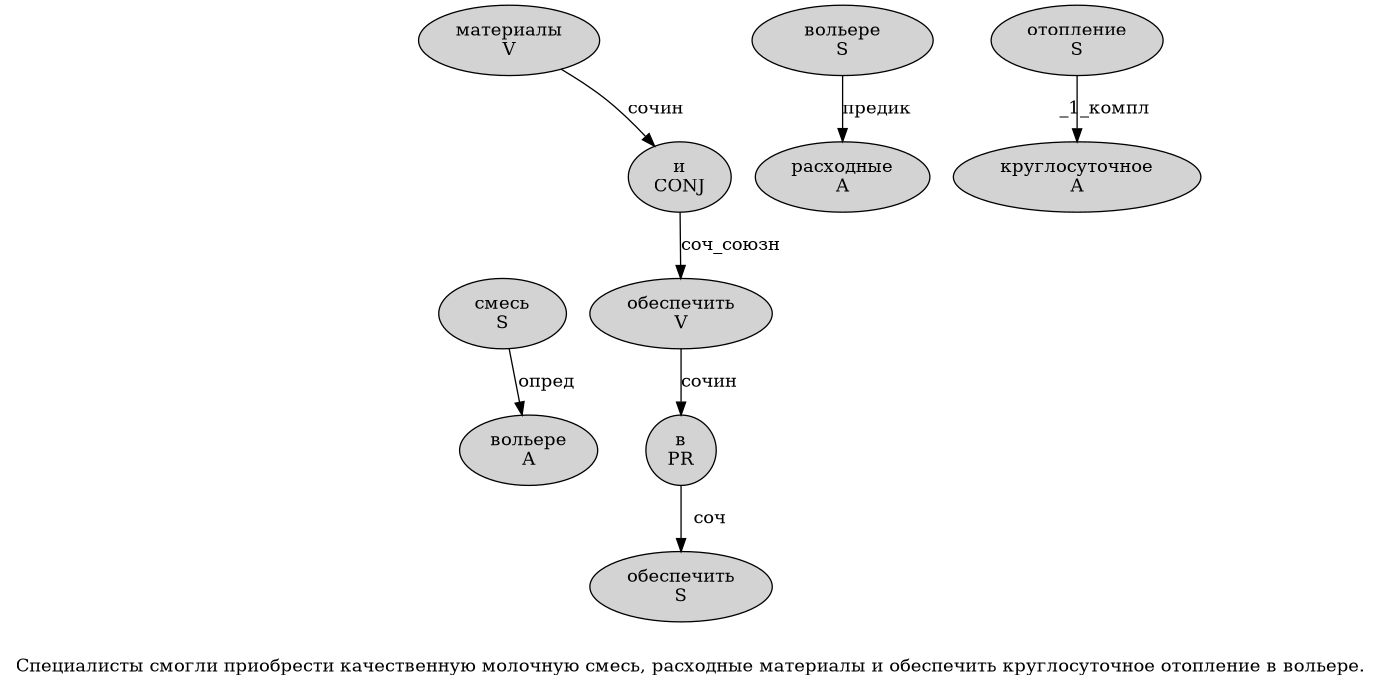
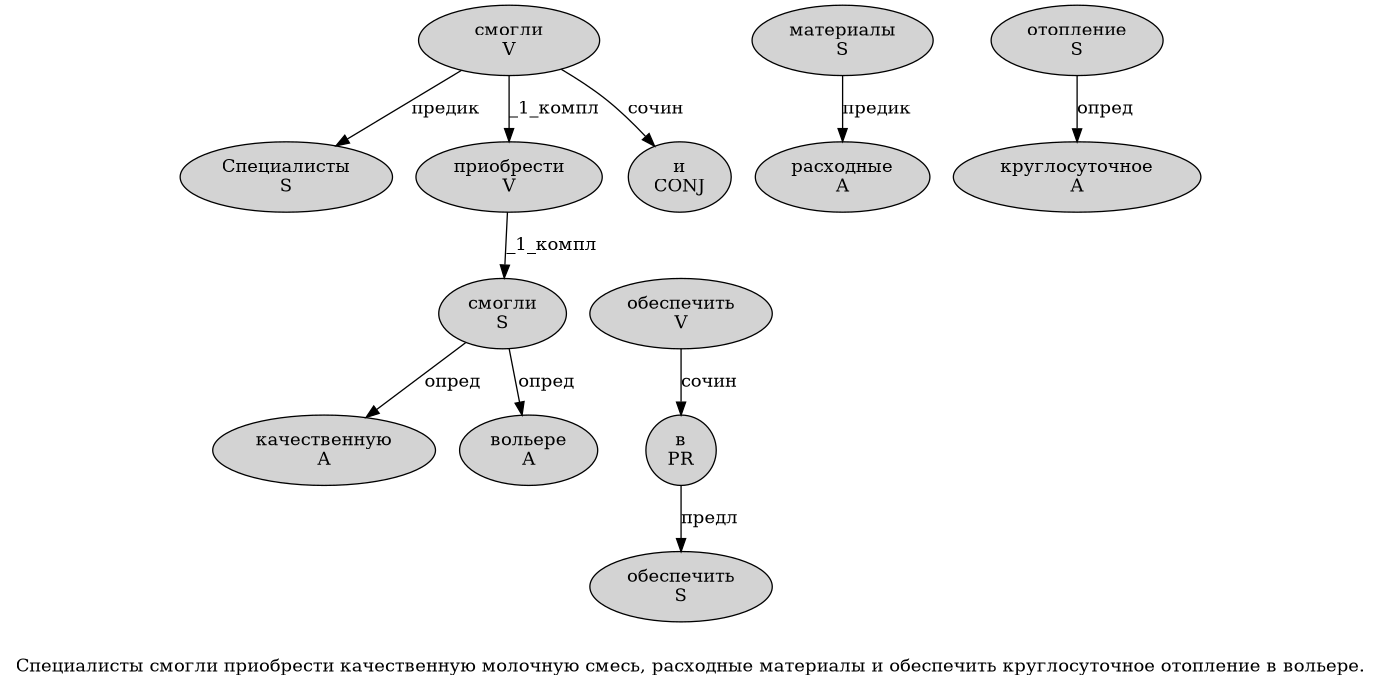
  digraph {
    label="Специалисты смогли приобрести качественную молочную смесь, расходные материалы и обеспечить круглосуточное отопление в вольере."
    node [fillcolor=lightgray penwidth=1 shape=ellipse style=filled]
-   n2 [label="материалы\nV"]
+   n1 [label="Специалисты\nS"]
+   n2 [label="смогли\nV"]
+   n3 [label="приобрести\nV"]
    n4 [label="и\nCONJ"]
-   n5 [label="смесь\nS"]
-   n6 [label="вольере\nS"]
+   n5 [label="смогли\nS"]
+   n6 [label="материалы\nS"]
    n7 [label="расходные\nA"]
    n8 [label="обеспечить\nV"]
+   n9 [label="качественную\nA"]
    n10 [label="вольере\nA"]
    n11 [label="в\nPR"]
    n12 [label="отопление\nS"]
    n13 [label="круглосуточное\nA"]
    n14 [label="обеспечить\nS"]
+   n2 -> n1 [label="предик"]
+   n2 -> n3 [label="_1_компл"]
    n2 -> n4 [label="сочин"]
-   n4 -> n8 [label="соч_союзн"]
+   n3 -> n5 [label="_1_компл"]
+   n5 -> n9 [label="опред"]
    n5 -> n10 [label="опред"]
    n6 -> n7 [label="предик"]
    n8 -> n11 [label="сочин"]
-   n11 -> n14 [label="соч"]
-   n12 -> n13 [label="_1_компл"]
+   n11 -> n14 [label="предл"]
+   n12 -> n13 [label="опред"]
  }
